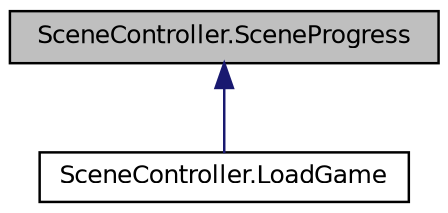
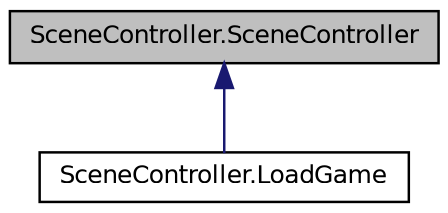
  digraph {
    rankdir=TB
    node [color=black fontname=Helvetica fontsize=10 shape=record style=filled]
-   n1 [fillcolor=grey75 fontcolor=black height=0.2 label="SceneController.SceneProgress" width=0.4]
+   n1 [fillcolor=grey75 fontcolor=black height=0.2 label="SceneController.SceneController" width=0.4]
    n2 [fillcolor=white height=0.2 label="SceneController.LoadGame" width=0.4]
    n1 -> n2 [color=midnightblue dir=back fontname=Helvetica fontsize=10 labelfontname=Helvetica labelfontsize=10 style=solid]
  }
